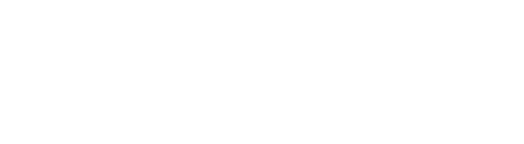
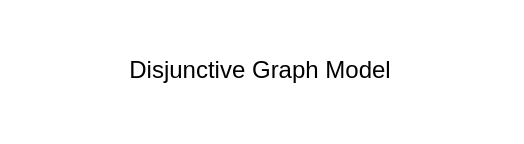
  <mxCell id="0" />
  <mxCell id="1" parent="0" />
+ <mxCell id="2" value="Disjunctive Graph Model" style="text;html=1;strokeColor=none;fillColor=none;align=center;verticalAlign=middle;whiteSpace=wrap;rounded=0;" vertex="1" parent="1"><mxGeometry x="20" y="20" width="220" height="30" as="geometry" /></mxCell>
